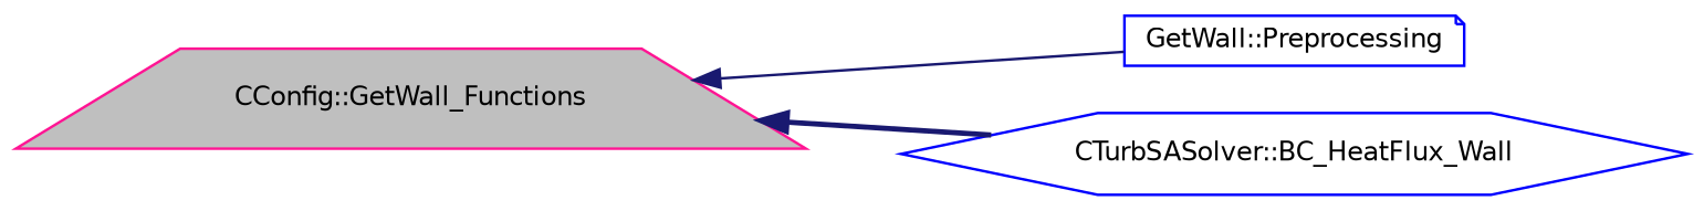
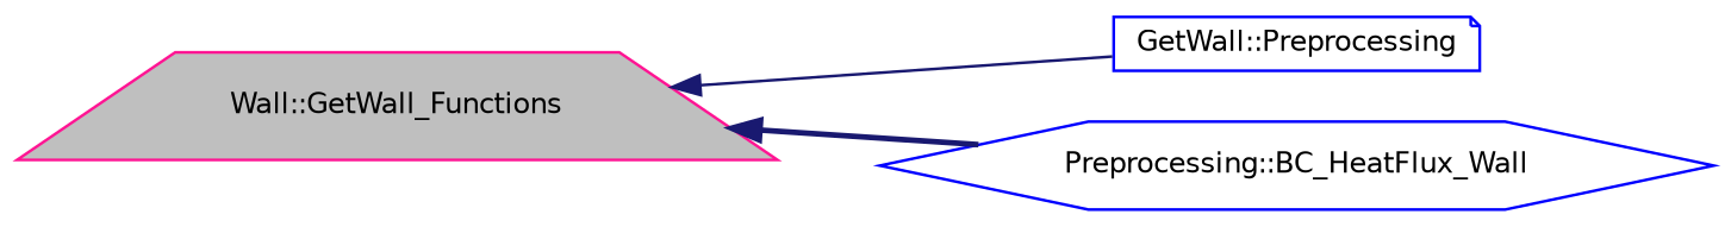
  digraph {
    rankdir=LR
    node [color=blue fillcolor=white fontname=Helvetica fontsize=10 style=filled]
    edge [color=midnightblue dir=back fontname=Helvetica fontsize=10 labelfontname=Helvetica labelfontsize=10]
-   n1 [color=deeppink fillcolor=grey75 fontcolor=black height=0.2 label="CConfig::GetWall_Functions" shape=trapezium width=0.4]
+   n1 [color=deeppink fillcolor=grey75 fontcolor=black height=0.2 label="Wall::GetWall_Functions" shape=trapezium width=0.4]
    n2 [height=0.2 label="GetWall::Preprocessing" shape=note width=0.4]
-   n3 [height=0.2 label="CTurbSASolver::BC_HeatFlux_Wall" shape=hexagon width=0.4]
+   n3 [height=0.2 label="Preprocessing::BC_HeatFlux_Wall" shape=hexagon width=0.4]
    n1 -> n2 [style=solid]
    n1 -> n3 [style=bold]
  }
